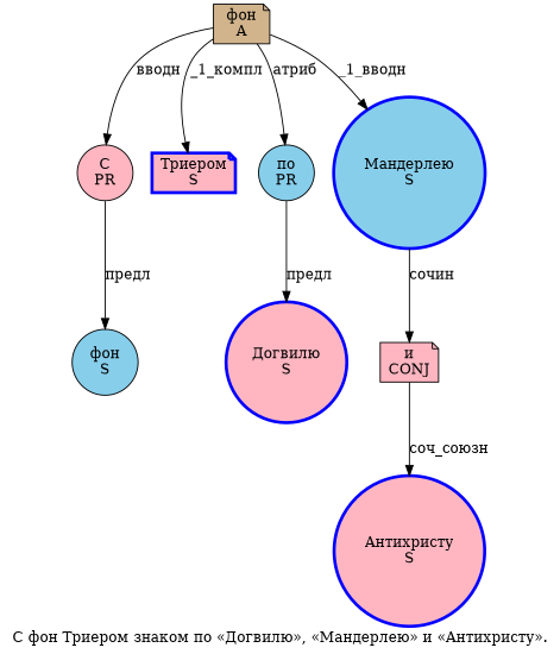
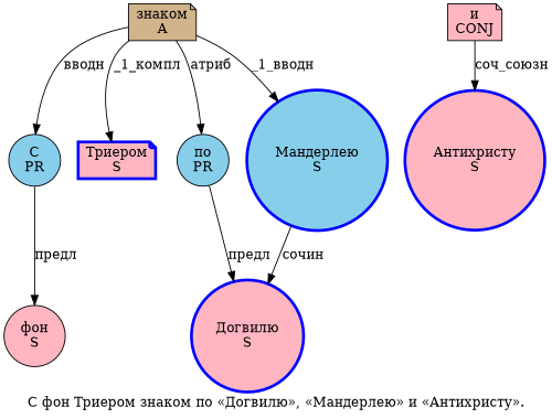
  digraph {
    fontname="DejaVu Serif"
    label="С фон Триером знаком по «Догвилю», «Мандерлею» и «Антихристу»."
    node [fillcolor=lightpink fontname="DejaVu Serif" penwidth=1 shape=circle style=filled]
    edge [fontname="DejaVu Serif"]
-   n1 [label="С\nPR"]
-   n2 [fillcolor=skyblue label="фон\nS"]
+   n1 [fillcolor=skyblue label="С\nPR"]
+   n2 [label="фон\nS"]
    n3 [color=blue label="Триером\nS" penwidth=3 shape=note]
-   n4 [fillcolor=tan label="фон\nA" shape=note]
+   n4 [fillcolor=tan label="знаком\nA" shape=note]
    n5 [fillcolor=skyblue label="по\nPR"]
    n6 [color=blue fillcolor=skyblue label="Мандерлею\nS" penwidth=3]
    n7 [color=blue label="Догвилю\nS" penwidth=3]
    n8 [label="и\nCONJ" shape=note]
    n9 [color=blue label="Антихристу\nS" penwidth=3]
    n1 -> n2 [label="предл"]
    n4 -> n1 [label="вводн"]
    n4 -> n3 [label="_1_компл"]
    n4 -> n5 [label="атриб"]
    n4 -> n6 [label="_1_вводн"]
    n5 -> n7 [label="предл"]
-   n6 -> n8 [label="сочин"]
+   n6 -> n7 [label="сочин"]
    n8 -> n9 [label="соч_союзн"]
  }
